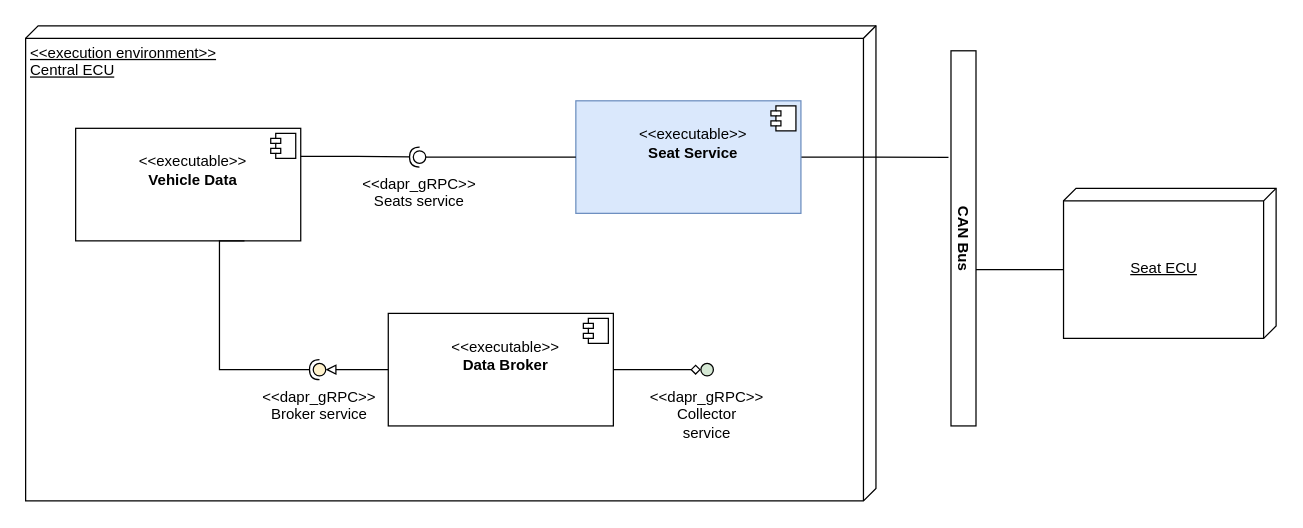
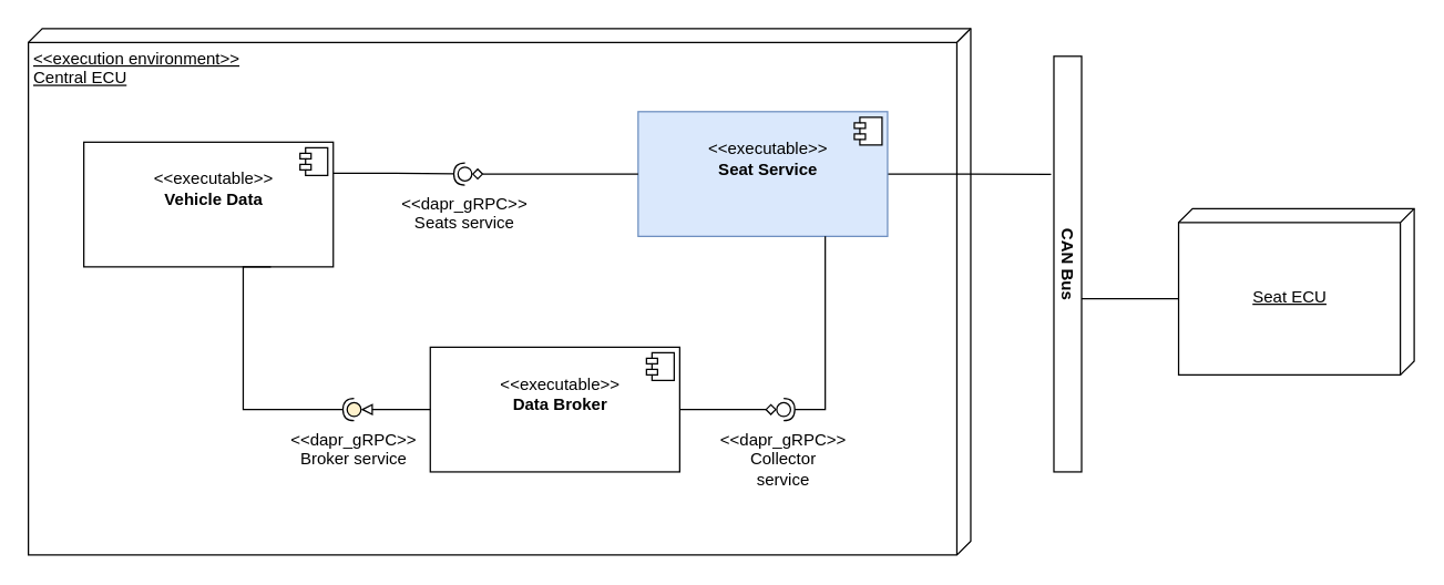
  <mxCell id="0" />
  <mxCell id="1" parent="0" />
  <mxCell id="2" value="&amp;lt;&amp;lt;execution environment&amp;gt;&amp;gt;&lt;br&gt;Central ECU" style="verticalAlign=top;align=left;spacingTop=8;spacingLeft=2;spacingRight=12;shape=cube;size=10;direction=south;fontStyle=4;html=1;" parent="1" vertex="1"><mxGeometry x="20" y="20" width="680" height="380" as="geometry" /></mxCell>
  <mxCell id="3" value="&lt;p style=&quot;margin: 6px 0px 0px&quot;&gt;&lt;/p&gt;&lt;p style=&quot;margin: 0px 0px 0px 8px&quot;&gt;&lt;br&gt;&lt;/p&gt;&lt;p style=&quot;margin: 0px 0px 0px 8px&quot;&gt;&amp;lt;&amp;lt;executable&amp;gt;&amp;gt;&lt;/p&gt;&lt;p style=&quot;margin: 0px 0px 0px 8px&quot;&gt;&lt;b&gt;Vehicle Data&lt;/b&gt;&lt;/p&gt;" style="align=center;overflow=fill;html=1;dropTarget=0;verticalAlign=middle;" parent="1" vertex="1"><mxGeometry x="60" y="102" width="180" height="90" as="geometry" /></mxCell>
  <mxCell id="4" value="" style="shape=component;jettyWidth=8;jettyHeight=4;" parent="3" vertex="1"><mxGeometry x="1" width="20" height="20" relative="1" as="geometry"><mxPoint x="-24" y="4" as="offset" /></mxGeometry></mxCell>
  <mxCell id="5" style="edgeStyle=orthogonalEdgeStyle;rounded=0;orthogonalLoop=1;jettySize=auto;html=1;exitX=1;exitY=0.5;exitDx=0;exitDy=0;entryX=0.284;entryY=1.1;entryDx=0;entryDy=0;entryPerimeter=0;endArrow=none;endFill=0;" parent="1" source="6" target="18" edge="1"><mxGeometry relative="1" as="geometry" /></mxCell>
  <mxCell id="6" value="&lt;p style=&quot;margin: 6px 0px 0px&quot;&gt;&lt;/p&gt;&lt;p style=&quot;margin: 0px ; margin-left: 8px&quot;&gt;&lt;b&gt;&lt;br&gt;&lt;/b&gt;&lt;/p&gt;&lt;p style=&quot;margin: 0px ; margin-left: 8px&quot;&gt;&amp;lt;&amp;lt;executable&amp;gt;&amp;gt;&lt;b&gt;&lt;br&gt;&lt;/b&gt;&lt;/p&gt;&lt;p style=&quot;margin: 0px ; margin-left: 8px&quot;&gt;&lt;b&gt;Seat Service&lt;/b&gt;&lt;/p&gt;" style="align=center;overflow=fill;html=1;dropTarget=0;verticalAlign=middle;fillColor=#dae8fc;strokeColor=#6c8ebf;" parent="1" vertex="1"><mxGeometry x="460" y="80" width="180" height="90" as="geometry" /></mxCell>
  <mxCell id="7" value="" style="shape=component;jettyWidth=8;jettyHeight=4;" parent="6" vertex="1"><mxGeometry x="1" width="20" height="20" relative="1" as="geometry"><mxPoint x="-24" y="4" as="offset" /></mxGeometry></mxCell>
  <mxCell id="8" value="&lt;p style=&quot;margin: 6px 0px 0px&quot;&gt;&lt;/p&gt;&lt;p style=&quot;margin: 0px ; margin-left: 8px&quot;&gt;&lt;b&gt;&lt;br&gt;&lt;/b&gt;&lt;/p&gt;&lt;p style=&quot;margin: 0px ; margin-left: 8px&quot;&gt;&amp;lt;&amp;lt;executable&amp;gt;&amp;gt;&lt;b&gt;&lt;br&gt;&lt;/b&gt;&lt;/p&gt;&lt;p style=&quot;margin: 0px ; margin-left: 8px&quot;&gt;&lt;b&gt;Data Broker&lt;/b&gt;&lt;/p&gt;" style="align=center;overflow=fill;html=1;dropTarget=0;verticalAlign=middle;" parent="1" vertex="1"><mxGeometry x="310" y="250" width="180" height="90" as="geometry" /></mxCell>
  <mxCell id="9" value="" style="shape=component;jettyWidth=8;jettyHeight=4;" parent="8" vertex="1"><mxGeometry x="1" width="20" height="20" relative="1" as="geometry"><mxPoint x="-24" y="4" as="offset" /></mxGeometry></mxCell>
  <mxCell id="10" style="edgeStyle=orthogonalEdgeStyle;rounded=0;orthogonalLoop=1;jettySize=auto;html=1;exitX=0;exitY=0;exitDx=65;exitDy=170;exitPerimeter=0;entryX=0.583;entryY=0;entryDx=0;entryDy=0;entryPerimeter=0;endArrow=none;endFill=0;" parent="1" source="11" target="18" edge="1"><mxGeometry relative="1" as="geometry" /></mxCell>
  <mxCell id="11" value="Seat ECU" style="verticalAlign=middle;align=center;spacingTop=8;spacingLeft=2;spacingRight=12;shape=cube;size=10;direction=south;fontStyle=4;html=1;" parent="1" vertex="1"><mxGeometry x="850" y="150" width="170" height="120" as="geometry" /></mxCell>
- <mxCell id="12" value="" style="rounded=0;orthogonalLoop=1;jettySize=auto;html=1;endArrow=none;endFill=0;sketch=0;sourcePerimeterSpacing=0;targetPerimeterSpacing=0;edgeStyle=orthogonalEdgeStyle;exitX=0;exitY=0.5;exitDx=0;exitDy=0;" parent="1" source="6" target="14" edge="1"><mxGeometry relative="1" as="geometry"><mxPoint x="200" y="295" as="sourcePoint" /></mxGeometry></mxCell>
+ <mxCell id="12" value="" style="rounded=0;orthogonalLoop=1;jettySize=auto;html=1;endArrow=diamond;endFill=0;sketch=0;sourcePerimeterSpacing=0;targetPerimeterSpacing=0;edgeStyle=orthogonalEdgeStyle;exitX=0;exitY=0.5;exitDx=0;exitDy=0;" parent="1" source="6" target="14" edge="1"><mxGeometry relative="1" as="geometry"><mxPoint x="200" y="295" as="sourcePoint" /></mxGeometry></mxCell>
  <mxCell id="13" value="" style="rounded=0;orthogonalLoop=1;jettySize=auto;html=1;endArrow=halfCircle;endFill=0;entryX=0.5;entryY=0.5;endSize=6;strokeWidth=1;sketch=0;edgeStyle=orthogonalEdgeStyle;exitX=1;exitY=0.25;exitDx=0;exitDy=0;" parent="1" source="3" target="14" edge="1"><mxGeometry relative="1" as="geometry"><mxPoint x="240" y="295" as="sourcePoint" /></mxGeometry></mxCell>
  <mxCell id="14" value="&lt;br&gt;&lt;br&gt;&lt;br&gt;&lt;br&gt;&amp;lt;&amp;lt;dapr_gRPC&amp;gt;&amp;gt;&lt;br&gt;Seats service" style="ellipse;whiteSpace=wrap;html=1;align=center;aspect=fixed;resizable=0;points=[];outlineConnect=0;sketch=0;" parent="1" vertex="1"><mxGeometry x="330" y="120" width="10" height="10" as="geometry" /></mxCell>
  <mxCell id="15" value="" style="rounded=0;orthogonalLoop=1;jettySize=auto;html=1;endArrow=block;endFill=0;sketch=0;sourcePerimeterSpacing=0;targetPerimeterSpacing=0;edgeStyle=orthogonalEdgeStyle;exitX=0;exitY=0.5;exitDx=0;exitDy=0;" parent="1" source="8" target="17" edge="1"><mxGeometry relative="1" as="geometry"><mxPoint x="270" y="480" as="sourcePoint" /></mxGeometry></mxCell>
  <mxCell id="16" value="" style="rounded=0;orthogonalLoop=1;jettySize=auto;html=1;endArrow=halfCircle;endFill=0;entryX=0.5;entryY=0.5;endSize=6;strokeWidth=1;sketch=0;edgeStyle=orthogonalEdgeStyle;exitX=0.75;exitY=1;exitDx=0;exitDy=0;" parent="1" source="3" target="17" edge="1"><mxGeometry relative="1" as="geometry"><mxPoint x="310" y="480" as="sourcePoint" /><Array as="points"><mxPoint x="175" y="295" /></Array></mxGeometry></mxCell>
  <mxCell id="17" value="&lt;br&gt;&lt;br&gt;&lt;br&gt;&lt;br&gt;&amp;lt;&amp;lt;dapr_gRPC&amp;gt;&amp;gt;&lt;br&gt;Broker service" style="ellipse;whiteSpace=wrap;html=1;align=center;aspect=fixed;resizable=0;points=[];outlineConnect=0;sketch=0;fillColor=#fff2cc;" parent="1" vertex="1"><mxGeometry x="250" y="290" width="10" height="10" as="geometry" /></mxCell>
  <mxCell id="18" value="&lt;b&gt;CAN Bus&lt;/b&gt;" style="html=1;rotation=90;" parent="1" vertex="1"><mxGeometry x="620" y="180" width="300" height="20" as="geometry" /></mxCell>
  <mxCell id="19" value="" style="rounded=0;orthogonalLoop=1;jettySize=auto;html=1;endArrow=diamond;endFill=0;sketch=0;sourcePerimeterSpacing=0;targetPerimeterSpacing=0;edgeStyle=orthogonalEdgeStyle;exitX=1;exitY=0.5;exitDx=0;exitDy=0;" parent="1" source="8" target="21" edge="1"><mxGeometry relative="1" as="geometry"><mxPoint x="430" y="195" as="sourcePoint" /></mxGeometry></mxCell>
- <mxCell id="21" value="&lt;br&gt;&lt;br&gt;&lt;br&gt;&lt;br&gt;&lt;span&gt;&lt;br&gt;&amp;lt;&amp;lt;dapr_gRPC&amp;gt;&amp;gt;&lt;br&gt;Collector&lt;/span&gt;&lt;br&gt;&lt;span&gt;service&lt;/span&gt;" style="ellipse;whiteSpace=wrap;html=1;align=center;aspect=fixed;resizable=0;points=[];outlineConnect=0;sketch=0;fillColor=#d5e8d4;" parent="1" vertex="1"><mxGeometry x="560" y="290" width="10" height="10" as="geometry" /></mxCell>
+ <mxCell id="20" value="" style="rounded=0;orthogonalLoop=1;jettySize=auto;html=1;endArrow=halfCircle;endFill=0;entryX=0.5;entryY=0.5;endSize=6;strokeWidth=1;sketch=0;edgeStyle=orthogonalEdgeStyle;exitX=0.75;exitY=1;exitDx=0;exitDy=0;" parent="1" source="6" target="21" edge="1"><mxGeometry relative="1" as="geometry"><mxPoint x="470" y="195" as="sourcePoint" /><Array as="points"><mxPoint x="595" y="295" /></Array></mxGeometry></mxCell>
+ <mxCell id="21" value="&lt;br&gt;&lt;br&gt;&lt;br&gt;&lt;br&gt;&lt;span&gt;&lt;br&gt;&amp;lt;&amp;lt;dapr_gRPC&amp;gt;&amp;gt;&lt;br&gt;Collector&lt;/span&gt;&lt;br&gt;&lt;span&gt;service&lt;/span&gt;" style="ellipse;whiteSpace=wrap;html=1;align=center;aspect=fixed;resizable=0;points=[];outlineConnect=0;sketch=0;" parent="1" vertex="1"><mxGeometry x="560" y="290" width="10" height="10" as="geometry" /></mxCell>
